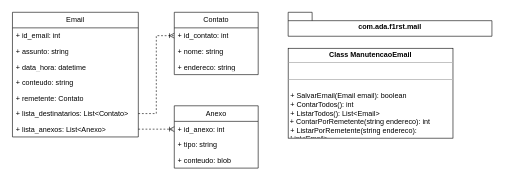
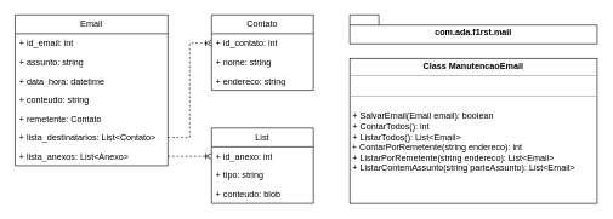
  <mxCell id="0" />
  <mxCell id="1" parent="0" />
  <mxCell id="2" value="Email" style="swimlane;fontStyle=0;childLayout=stackLayout;horizontal=1;startSize=26;fillColor=none;horizontalStack=0;resizeParent=1;resizeParentMax=0;resizeLast=0;collapsible=1;marginBottom=0;whiteSpace=wrap;html=1;" parent="1" vertex="1"><mxGeometry x="20" y="20" width="210" height="208" as="geometry" /></mxCell>
  <mxCell id="3" value="+ id_email: int" style="text;strokeColor=none;fillColor=none;align=left;verticalAlign=top;spacingLeft=4;spacingRight=4;overflow=hidden;rotatable=0;points=[[0,0.5],[1,0.5]];portConstraint=eastwest;whiteSpace=wrap;html=1;" parent="2" vertex="1"><mxGeometry y="26" width="210" height="26" as="geometry" /></mxCell>
  <mxCell id="4" value="+ assunto: string" style="text;strokeColor=none;fillColor=none;align=left;verticalAlign=top;spacingLeft=4;spacingRight=4;overflow=hidden;rotatable=0;points=[[0,0.5],[1,0.5]];portConstraint=eastwest;whiteSpace=wrap;html=1;" parent="2" vertex="1"><mxGeometry y="52" width="210" height="26" as="geometry" /></mxCell>
  <mxCell id="5" value="+ data_hora: datetime" style="text;strokeColor=none;fillColor=none;align=left;verticalAlign=top;spacingLeft=4;spacingRight=4;overflow=hidden;rotatable=0;points=[[0,0.5],[1,0.5]];portConstraint=eastwest;whiteSpace=wrap;html=1;" parent="2" vertex="1"><mxGeometry y="78" width="210" height="26" as="geometry" /></mxCell>
  <mxCell id="6" value="+ conteudo: string" style="text;strokeColor=none;fillColor=none;align=left;verticalAlign=top;spacingLeft=4;spacingRight=4;overflow=hidden;rotatable=0;points=[[0,0.5],[1,0.5]];portConstraint=eastwest;whiteSpace=wrap;html=1;" parent="2" vertex="1"><mxGeometry y="104" width="210" height="26" as="geometry" /></mxCell>
  <mxCell id="7" value="+ remetente: Contato" style="text;strokeColor=none;fillColor=none;align=left;verticalAlign=top;spacingLeft=4;spacingRight=4;overflow=hidden;rotatable=0;points=[[0,0.5],[1,0.5]];portConstraint=eastwest;whiteSpace=wrap;html=1;" parent="2" vertex="1"><mxGeometry y="130" width="210" height="26" as="geometry" /></mxCell>
  <mxCell id="8" value="+ lista_destinatarios: List&amp;lt;Contato&amp;gt;" style="text;strokeColor=none;fillColor=none;align=left;verticalAlign=top;spacingLeft=4;spacingRight=4;overflow=hidden;rotatable=0;points=[[0,0.5],[1,0.5]];portConstraint=eastwest;whiteSpace=wrap;html=1;" parent="2" vertex="1"><mxGeometry y="156" width="210" height="26" as="geometry" /></mxCell>
  <mxCell id="9" value="+ lista_anexos: List&amp;lt;Anexo&amp;gt;" style="text;strokeColor=none;fillColor=none;align=left;verticalAlign=top;spacingLeft=4;spacingRight=4;overflow=hidden;rotatable=0;points=[[0,0.5],[1,0.5]];portConstraint=eastwest;whiteSpace=wrap;html=1;" parent="2" vertex="1"><mxGeometry y="182" width="210" height="26" as="geometry" /></mxCell>
  <mxCell id="10" value="Contato" style="swimlane;fontStyle=0;childLayout=stackLayout;horizontal=1;startSize=26;fillColor=none;horizontalStack=0;resizeParent=1;resizeParentMax=0;resizeLast=0;collapsible=1;marginBottom=0;whiteSpace=wrap;html=1;" parent="1" vertex="1"><mxGeometry x="290" y="20" width="140" height="104" as="geometry" /></mxCell>
  <mxCell id="11" value="+ id_contato: int" style="text;strokeColor=none;fillColor=none;align=left;verticalAlign=top;spacingLeft=4;spacingRight=4;overflow=hidden;rotatable=0;points=[[0,0.5],[1,0.5]];portConstraint=eastwest;whiteSpace=wrap;html=1;" parent="10" vertex="1"><mxGeometry y="26" width="140" height="26" as="geometry" /></mxCell>
  <mxCell id="12" value="+ nome: string" style="text;strokeColor=none;fillColor=none;align=left;verticalAlign=top;spacingLeft=4;spacingRight=4;overflow=hidden;rotatable=0;points=[[0,0.5],[1,0.5]];portConstraint=eastwest;whiteSpace=wrap;html=1;" parent="10" vertex="1"><mxGeometry y="52" width="140" height="26" as="geometry" /></mxCell>
  <mxCell id="13" value="+ endereco: string" style="text;strokeColor=none;fillColor=none;align=left;verticalAlign=top;spacingLeft=4;spacingRight=4;overflow=hidden;rotatable=0;points=[[0,0.5],[1,0.5]];portConstraint=eastwest;whiteSpace=wrap;html=1;" parent="10" vertex="1"><mxGeometry y="78" width="140" height="26" as="geometry" /></mxCell>
- <mxCell id="14" value="Anexo" style="swimlane;fontStyle=0;childLayout=stackLayout;horizontal=1;startSize=26;fillColor=none;horizontalStack=0;resizeParent=1;resizeParentMax=0;resizeLast=0;collapsible=1;marginBottom=0;whiteSpace=wrap;html=1;" parent="1" vertex="1"><mxGeometry x="290" y="176" width="140" height="104" as="geometry" /></mxCell>
+ <mxCell id="14" value="List" style="swimlane;fontStyle=0;childLayout=stackLayout;horizontal=1;startSize=26;fillColor=none;horizontalStack=0;resizeParent=1;resizeParentMax=0;resizeLast=0;collapsible=1;marginBottom=0;whiteSpace=wrap;html=1;" parent="1" vertex="1"><mxGeometry x="290" y="176" width="140" height="104" as="geometry" /></mxCell>
  <mxCell id="15" value="+ id_anexo: int" style="text;strokeColor=none;fillColor=none;align=left;verticalAlign=top;spacingLeft=4;spacingRight=4;overflow=hidden;rotatable=0;points=[[0,0.5],[1,0.5]];portConstraint=eastwest;whiteSpace=wrap;html=1;" parent="14" vertex="1"><mxGeometry y="26" width="140" height="26" as="geometry" /></mxCell>
  <mxCell id="16" value="+ tipo: string" style="text;strokeColor=none;fillColor=none;align=left;verticalAlign=top;spacingLeft=4;spacingRight=4;overflow=hidden;rotatable=0;points=[[0,0.5],[1,0.5]];portConstraint=eastwest;whiteSpace=wrap;html=1;" parent="14" vertex="1"><mxGeometry y="52" width="140" height="26" as="geometry" /></mxCell>
  <mxCell id="17" value="+ conteudo: blob" style="text;strokeColor=none;fillColor=none;align=left;verticalAlign=top;spacingLeft=4;spacingRight=4;overflow=hidden;rotatable=0;points=[[0,0.5],[1,0.5]];portConstraint=eastwest;whiteSpace=wrap;html=1;" parent="14" vertex="1"><mxGeometry y="78" width="140" height="26" as="geometry" /></mxCell>
  <mxCell id="18" value="com.ada.f1rst.mail" style="shape=folder;fontStyle=1;spacingTop=10;tabWidth=40;tabHeight=14;tabPosition=left;html=1;whiteSpace=wrap;" parent="1" vertex="1"><mxGeometry x="480" y="20" width="340" height="40" as="geometry" /></mxCell>
- <mxCell id="19" value="&lt;p style=&quot;margin:0px;margin-top:4px;text-align:center;&quot;&gt;&lt;b&gt;Class ManutencaoEmail&lt;/b&gt;&lt;/p&gt;&lt;hr size=&quot;1&quot;&gt;&lt;p style=&quot;margin:0px;margin-left:4px;&quot;&gt;&lt;br&gt;&lt;/p&gt;&lt;hr size=&quot;1&quot;&gt;&lt;p style=&quot;margin:0px;margin-left:4px;&quot;&gt;&lt;br&gt;&lt;/p&gt;&lt;p style=&quot;margin:0px;margin-left:4px;&quot;&gt;+ SalvarEmail(Email email): boolean&lt;/p&gt;&lt;p style=&quot;margin:0px;margin-left:4px;&quot;&gt;+ ContarTodos(): int&lt;/p&gt;&lt;p style=&quot;margin:0px;margin-left:4px;&quot;&gt;+ ListarTodos(): List&amp;lt;Email&amp;gt; &lt;br&gt;&lt;/p&gt;&amp;nbsp;+ ContarPorRemetente(string endereco): int&lt;p style=&quot;margin:0px;margin-left:4px;&quot;&gt;+ ListarPorRemetente(string endereco): List&amp;lt;Email&amp;gt;&lt;/p&gt;&lt;p style=&quot;margin:0px;margin-left:4px;&quot;&gt;+ ListarContemAssunto(string parteAssunto): List&amp;lt;Email&amp;gt;&lt;/p&gt;" style="verticalAlign=top;align=left;overflow=fill;fontSize=12;fontFamily=Helvetica;html=1;whiteSpace=wrap;" parent="1" vertex="1"><mxGeometry x="480" y="80" width="275" height="150" as="geometry" /></mxCell>
+ <mxCell id="19" value="&lt;p style=&quot;margin:0px;margin-top:4px;text-align:center;&quot;&gt;&lt;b&gt;Class ManutencaoEmail&lt;/b&gt;&lt;/p&gt;&lt;hr size=&quot;1&quot;&gt;&lt;p style=&quot;margin:0px;margin-left:4px;&quot;&gt;&lt;br&gt;&lt;/p&gt;&lt;hr size=&quot;1&quot;&gt;&lt;p style=&quot;margin:0px;margin-left:4px;&quot;&gt;&lt;br&gt;&lt;/p&gt;&lt;p style=&quot;margin:0px;margin-left:4px;&quot;&gt;+ SalvarEmail(Email email): boolean&lt;/p&gt;&lt;p style=&quot;margin:0px;margin-left:4px;&quot;&gt;+ ContarTodos(): int&lt;/p&gt;&lt;p style=&quot;margin:0px;margin-left:4px;&quot;&gt;+ ListarTodos(): List&amp;lt;Email&amp;gt; &lt;br&gt;&lt;/p&gt;&amp;nbsp;+ ContarPorRemetente(string endereco): int&lt;p style=&quot;margin:0px;margin-left:4px;&quot;&gt;+ ListarPorRemetente(string endereco): List&amp;lt;Email&amp;gt;&lt;/p&gt;&lt;p style=&quot;margin:0px;margin-left:4px;&quot;&gt;+ ListarContemAssunto(string parteAssunto): List&amp;lt;Email&amp;gt;&lt;/p&gt;" style="verticalAlign=top;align=left;overflow=fill;fontSize=12;fontFamily=Helvetica;html=1;whiteSpace=wrap;" parent="1" vertex="1"><mxGeometry x="480" y="80" width="340" height="200" as="geometry" /></mxCell>
  <mxCell id="20" value="" style="edgeStyle=entityRelationEdgeStyle;fontSize=12;html=1;endArrow=ERoneToMany;rounded=0;dashed=1;" edge="1" parent="1" source="9" target="15"><mxGeometry width="100" height="100" relative="1" as="geometry"><mxPoint x="410" y="220" as="sourcePoint" /><mxPoint x="510" y="120" as="targetPoint" /></mxGeometry></mxCell>
  <mxCell id="21" value="" style="edgeStyle=entityRelationEdgeStyle;fontSize=12;html=1;endArrow=ERoneToMany;rounded=0;dashed=1;" edge="1" parent="1" source="8" target="11"><mxGeometry width="100" height="100" relative="1" as="geometry"><mxPoint x="210" y="250" as="sourcePoint" /><mxPoint x="310" y="150" as="targetPoint" /></mxGeometry></mxCell>
